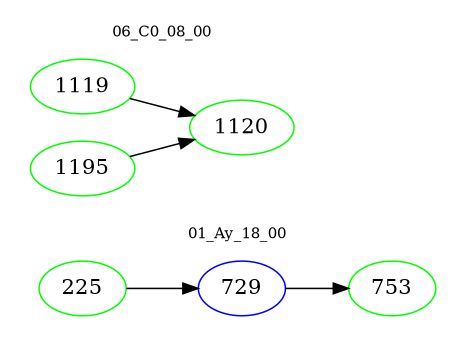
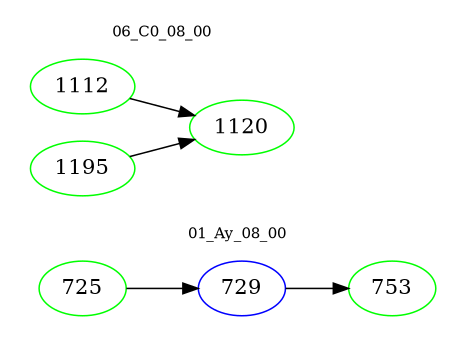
  digraph {
    rankdir=LR
    node [color=green]
    edge [color=black]
-   n1 [label=225]
+   n1 [label=725]
    n2 [color=blue label=729]
    n3 [label=753]
-   n4 [label=1119]
+   n4 [label=1112]
    n5 [label=1120]
    n6 [label=1195]
    subgraph cluster_1 {
      color=white
      fontsize=10
-     label="01_Ay_18_00"
+     label="01_Ay_08_00"
      n1
      n2
      n3
    }
    subgraph cluster_2 {
      color=white
      fontsize=10
      label="06_C0_08_00"
      n4
      n5
      n6
    }
    n1 -> n2
    n2 -> n3
    n4 -> n5
    n6 -> n5
  }
